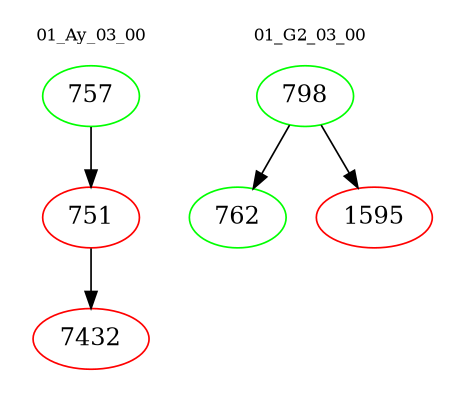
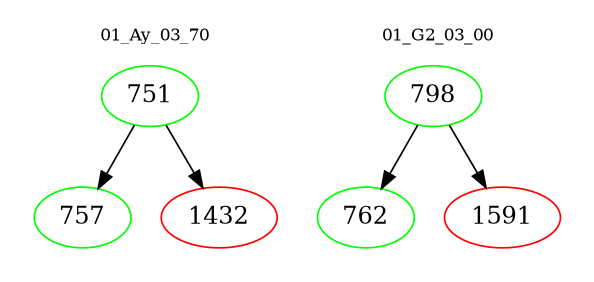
  digraph {
    node [color=green]
    edge [color=black]
-   n1 [color=red label=751]
+   n1 [label=751]
    n2 [label=757]
-   n3 [color=red label=7432]
+   n3 [color=red label=1432]
    n4 [label=798]
    n5 [label=762]
-   n6 [color=red label=1595]
+   n6 [color=red label=1591]
    subgraph cluster_1 {
      color=white
      fontsize=10
-     label="01_Ay_03_00"
+     label="01_Ay_03_70"
      n1
      n2
      n3
    }
    subgraph cluster_2 {
      color=white
      fontsize=10
      label="01_G2_03_00"
      n4
      n5
      n6
    }
-   n2 -> n1
+   n1 -> n2
    n1 -> n3
    n4 -> n5
    n4 -> n6
  }
